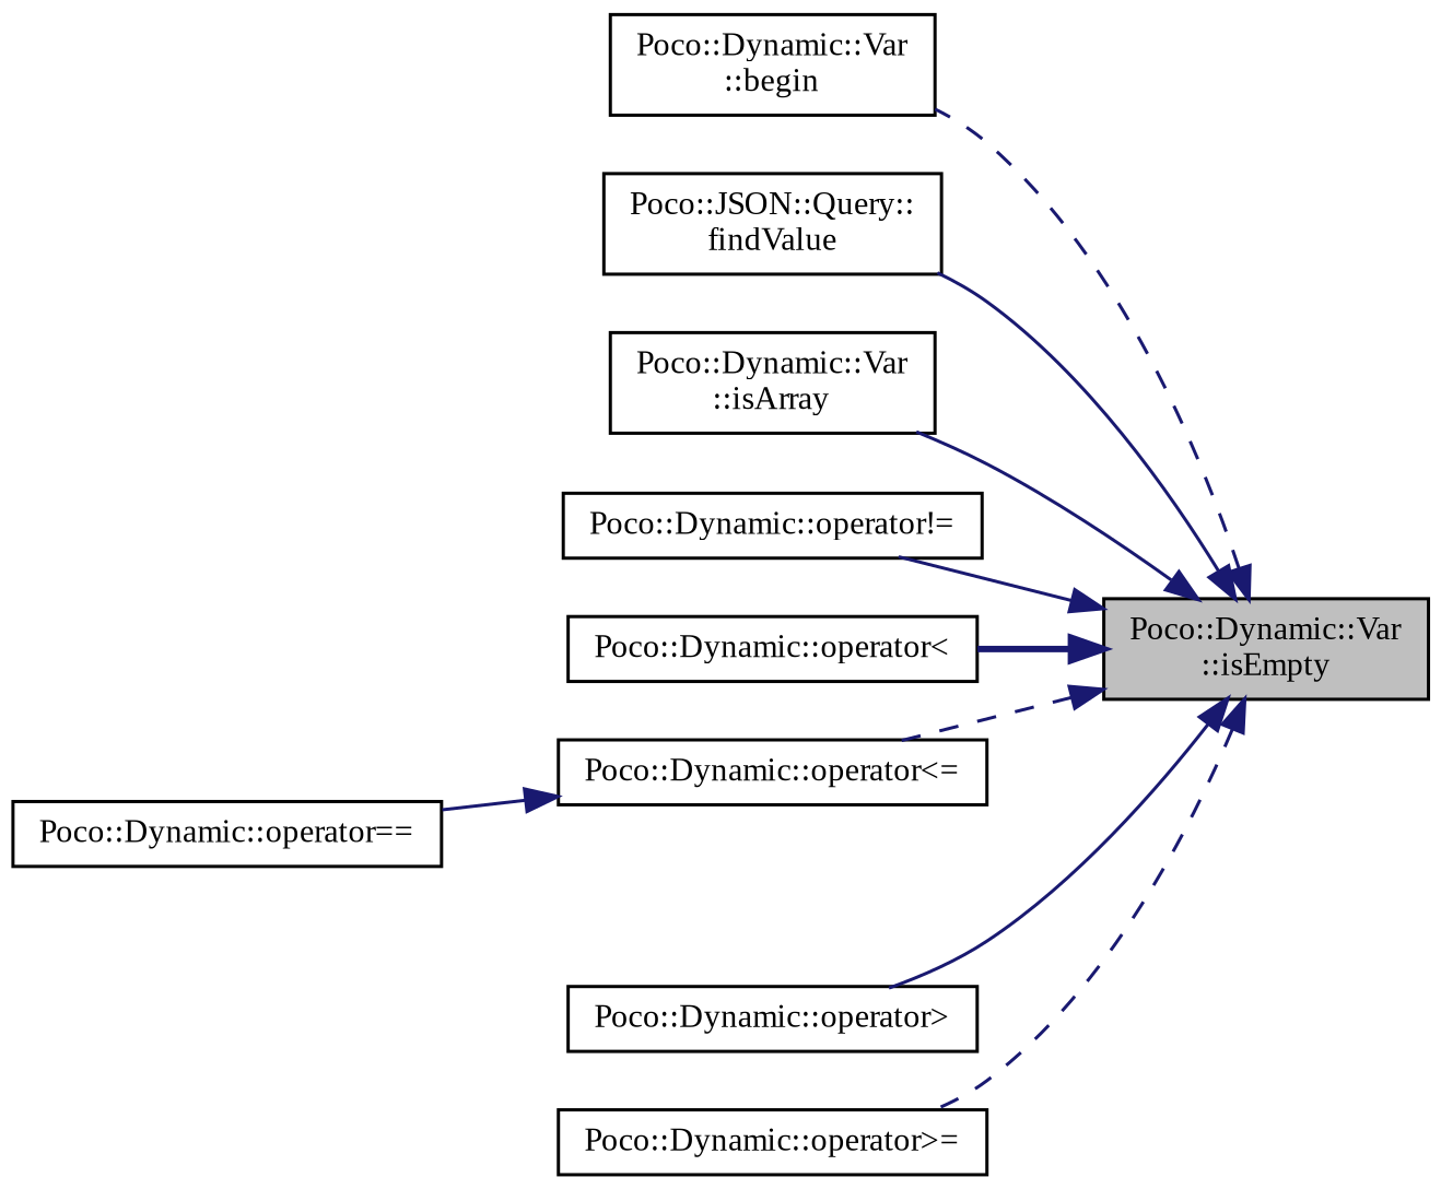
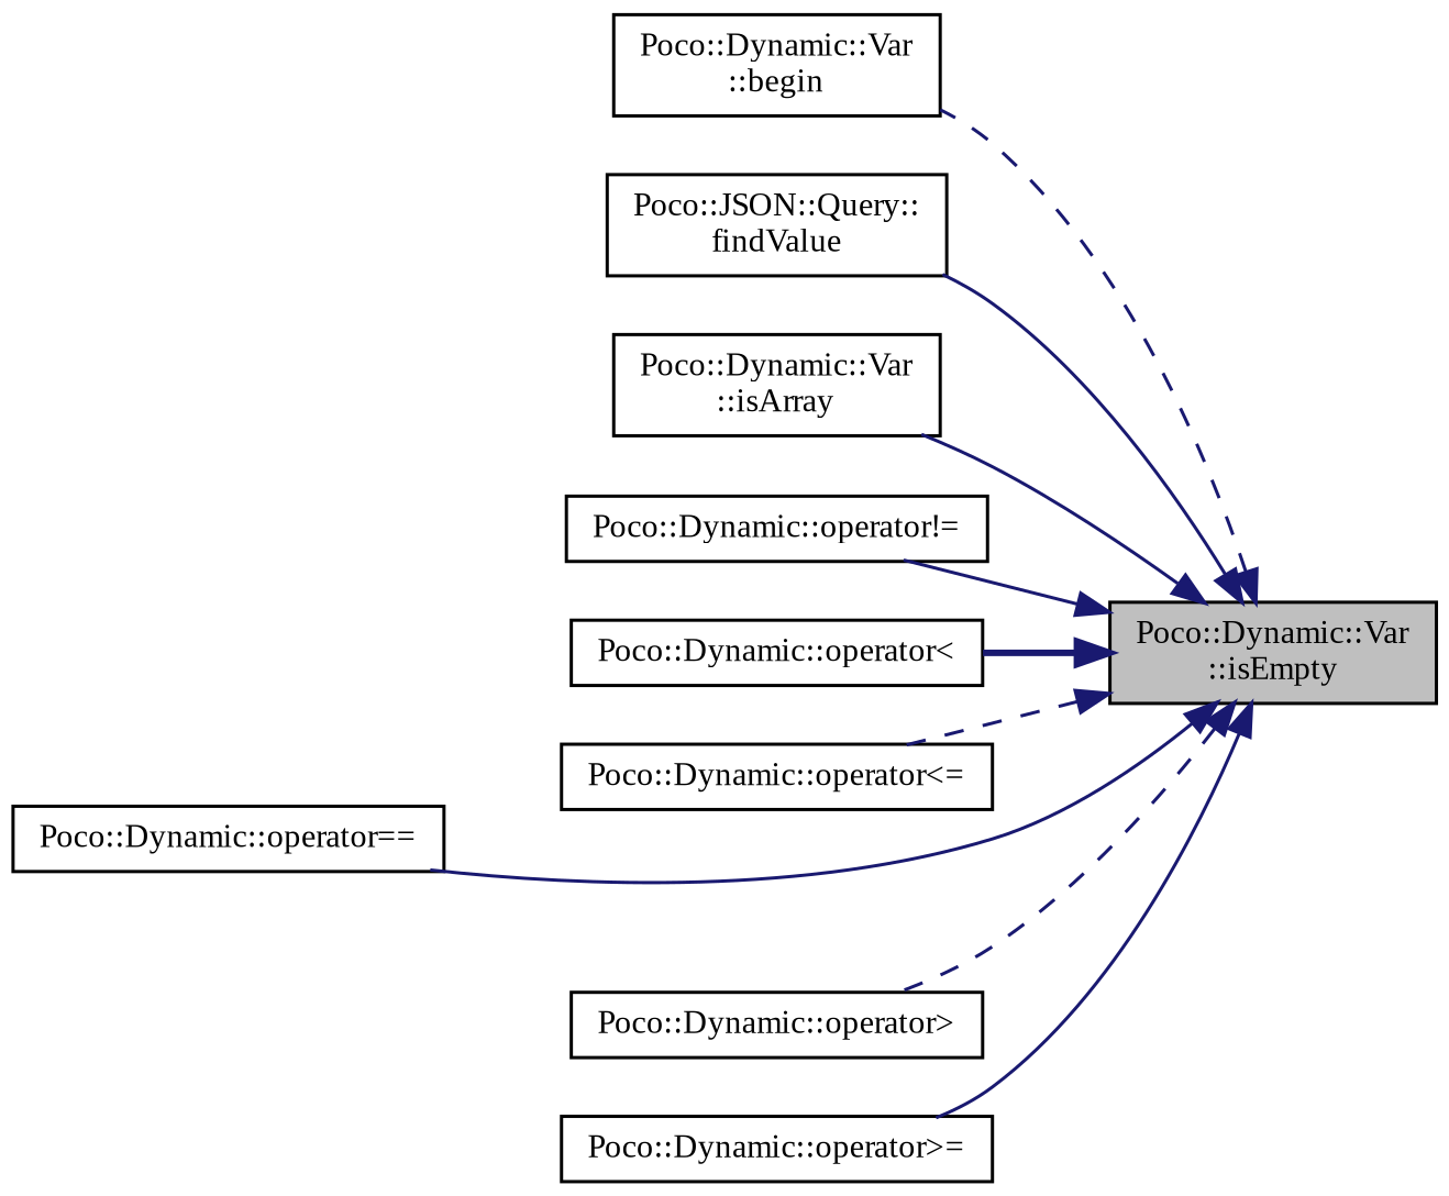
  digraph {
    fontname="Liberation Serif"
    rankdir=RL
    node [color=black fillcolor=white fontname="Liberation Serif" fontsize=10 shape=record style=filled]
    edge [color=midnightblue dir=back fontname="Liberation Serif" fontsize=10 labelfontname=Helvetica labelfontsize=10 style=solid]
    n1 [fillcolor=grey75 fontcolor=black height=0.2 label="Poco::Dynamic::Var\l::isEmpty" width=0.4]
    n2 [height=0.2 label="Poco::Dynamic::Var\l::begin" width=0.4]
    n3 [height=0.2 label="Poco::JSON::Query::\lfindValue" width=0.4]
    n4 [height=0.2 label="Poco::Dynamic::Var\l::isArray" width=0.4]
    n5 [height=0.2 label="Poco::Dynamic::operator!=" width=0.4]
    n6 [height=0.2 label="Poco::Dynamic::operator\<" width=0.4]
    n7 [height=0.2 label="Poco::Dynamic::operator\<=" width=0.4]
    n8 [height=0.2 label="Poco::Dynamic::operator==" width=0.4]
    n9 [height=0.2 label="Poco::Dynamic::operator\>" width=0.4]
    n10 [height=0.2 label="Poco::Dynamic::operator\>=" width=0.4]
    n1 -> n2 [style=dashed]
    n1 -> n3
    n1 -> n4
    n1 -> n5
    n1 -> n6 [style=bold]
    n1 -> n7 [style=dashed]
-   n7 -> n8
-   n1 -> n9
-   n1 -> n10 [style=dashed]
+   n1 -> n8
+   n1 -> n9 [style=dashed]
+   n1 -> n10
  }
